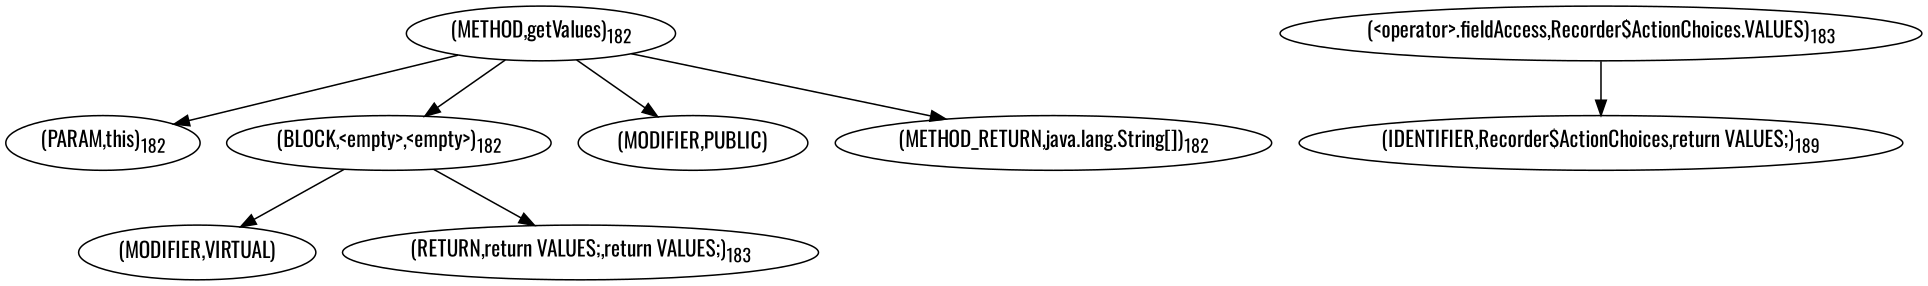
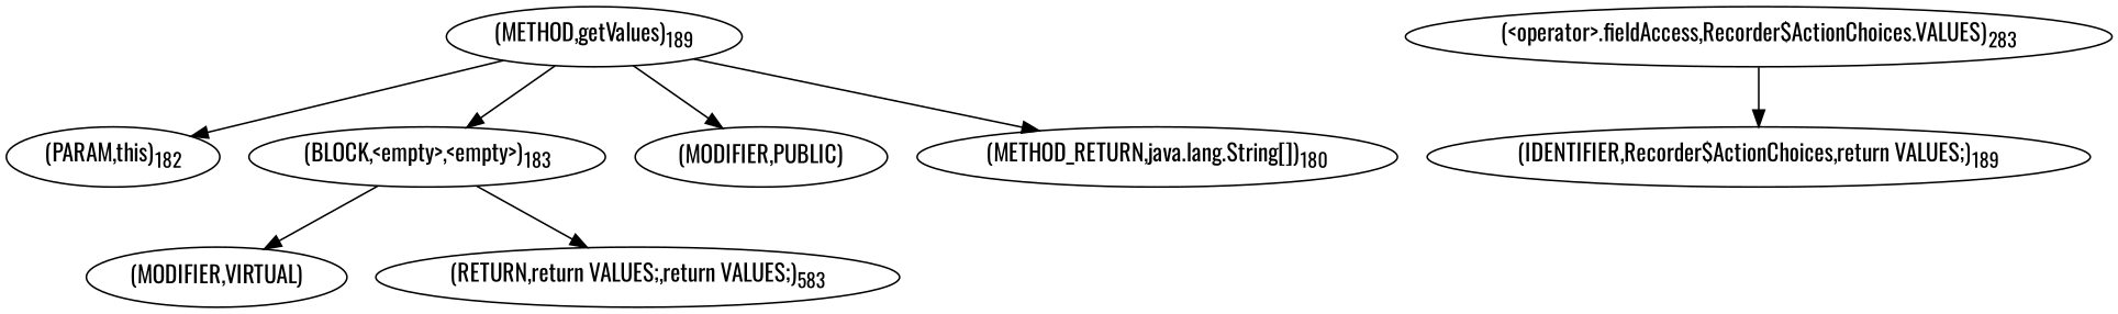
  digraph {
    fontname=Oswald
    node [fontname=Oswald]
    edge [fontname=Oswald]
-   n1 [label=<(METHOD,getValues)<SUB>182</SUB>>]
+   n1 [label=<(METHOD,getValues)<SUB>189</SUB>>]
    n2 [label=<(PARAM,this)<SUB>182</SUB>>]
-   n3 [label=<(BLOCK,&lt;empty&gt;,&lt;empty&gt;)<SUB>182</SUB>>]
+   n3 [label=<(BLOCK,&lt;empty&gt;,&lt;empty&gt;)<SUB>183</SUB>>]
    n4 [label=<(MODIFIER,PUBLIC)>]
-   n5 [label=<(METHOD_RETURN,java.lang.String[])<SUB>182</SUB>>]
+   n5 [label=<(METHOD_RETURN,java.lang.String[])<SUB>180</SUB>>]
    n6 [label=<(MODIFIER,VIRTUAL)>]
-   n7 [label=<(RETURN,return VALUES;,return VALUES;)<SUB>183</SUB>>]
-   n8 [label=<(&lt;operator&gt;.fieldAccess,Recorder$ActionChoices.VALUES)<SUB>183</SUB>>]
+   n7 [label=<(RETURN,return VALUES;,return VALUES;)<SUB>583</SUB>>]
+   n8 [label=<(&lt;operator&gt;.fieldAccess,Recorder$ActionChoices.VALUES)<SUB>283</SUB>>]
    n9 [label=<(IDENTIFIER,Recorder$ActionChoices,return VALUES;)<SUB>189</SUB>>]
    n1 -> n2
    n1 -> n3
    n1 -> n4
    n1 -> n5
    n3 -> n6
    n3 -> n7
    n8 -> n9
  }
